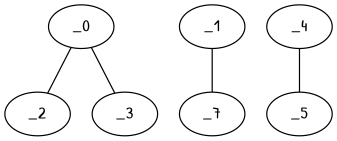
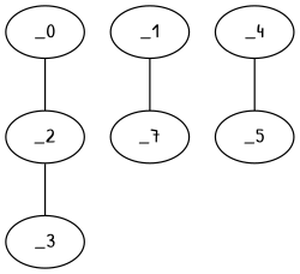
  graph {
    fontname="Patrick Hand"
    node [fontname="Patrick Hand"]
    edge [fontname="Patrick Hand"]
    _0 [x=0.982722 y=2.73668]
    _2 [x=1.95293 y=-0.282696]
    _1 [x=0.94 y=0.67]
    n4 [label=_7 x=0.661759 y=1.01036]
    _3 [x=1.88781 y=2.49777]
    _4 [x=0.883661 y=1.60203]
    _5 [x=2.7036 y=1.44694]
    _0 -- _2
-   _0 -- _3
+   _2 -- _3
    _1 -- n4
    _4 -- _5
  }
